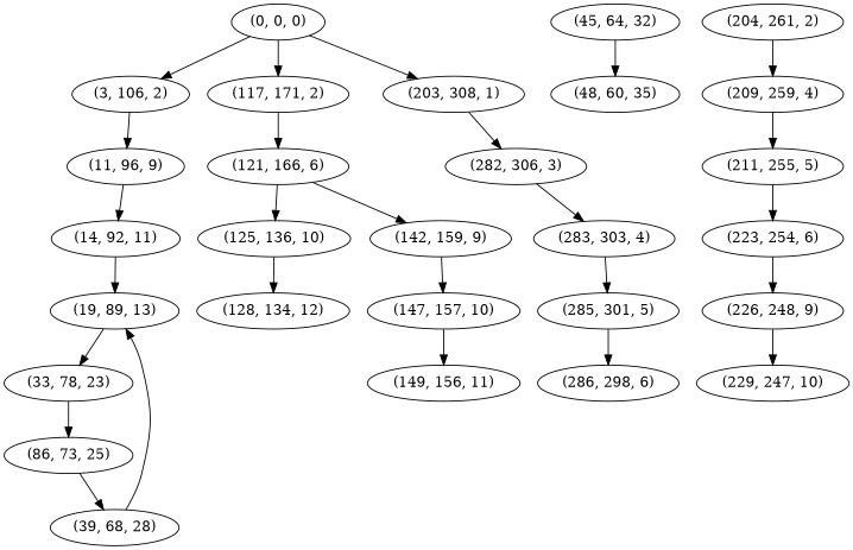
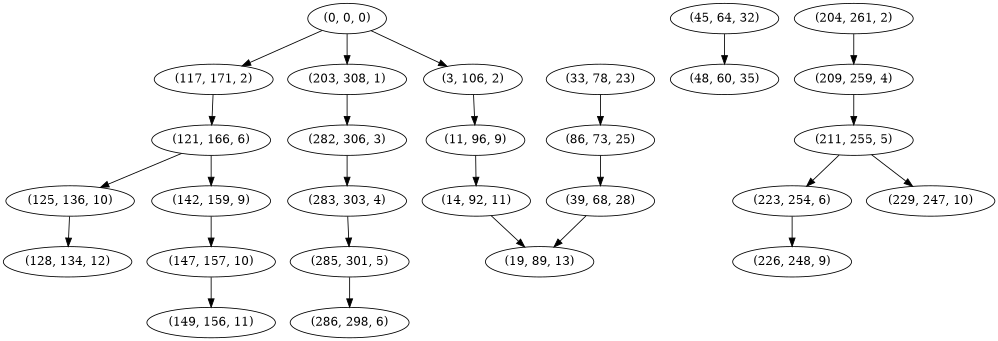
  digraph {
    "(0, 0, 0)"
    "(3, 106, 2)"
    "(117, 171, 2)"
    "(203, 308, 1)"
    "(11, 96, 9)"
    "(121, 166, 6)"
    "(282, 306, 3)"
    "(14, 92, 11)"
    "(19, 89, 13)"
    "(33, 78, 23)"
    n11 [label="(86, 73, 25)"]
    "(39, 68, 28)"
    "(45, 64, 32)"
    "(48, 60, 35)"
    "(125, 136, 10)"
    "(142, 159, 9)"
    "(128, 134, 12)"
    "(147, 157, 10)"
    "(149, 156, 11)"
    "(204, 261, 2)"
    "(209, 259, 4)"
    "(283, 303, 4)"
    "(211, 255, 5)"
    "(223, 254, 6)"
    "(226, 248, 9)"
    "(229, 247, 10)"
    "(285, 301, 5)"
    "(286, 298, 6)"
    "(0, 0, 0)" -> "(3, 106, 2)"
    "(0, 0, 0)" -> "(117, 171, 2)"
    "(0, 0, 0)" -> "(203, 308, 1)"
    "(3, 106, 2)" -> "(11, 96, 9)"
    "(117, 171, 2)" -> "(121, 166, 6)"
    "(203, 308, 1)" -> "(282, 306, 3)"
    "(11, 96, 9)" -> "(14, 92, 11)"
    "(121, 166, 6)" -> "(125, 136, 10)"
    "(121, 166, 6)" -> "(142, 159, 9)"
    "(282, 306, 3)" -> "(283, 303, 4)"
    "(14, 92, 11)" -> "(19, 89, 13)"
-   "(19, 89, 13)" -> "(33, 78, 23)"
    "(33, 78, 23)" -> n11
    n11 -> "(39, 68, 28)"
    "(39, 68, 28)" -> "(19, 89, 13)"
    "(45, 64, 32)" -> "(48, 60, 35)"
    "(125, 136, 10)" -> "(128, 134, 12)"
    "(142, 159, 9)" -> "(147, 157, 10)"
    "(147, 157, 10)" -> "(149, 156, 11)"
    "(204, 261, 2)" -> "(209, 259, 4)"
    "(209, 259, 4)" -> "(211, 255, 5)"
    "(283, 303, 4)" -> "(285, 301, 5)"
    "(211, 255, 5)" -> "(223, 254, 6)"
    "(223, 254, 6)" -> "(226, 248, 9)"
-   "(226, 248, 9)" -> "(229, 247, 10)"
+   "(211, 255, 5)" -> "(229, 247, 10)"
    "(285, 301, 5)" -> "(286, 298, 6)"
  }
